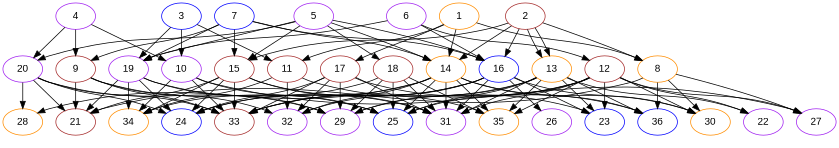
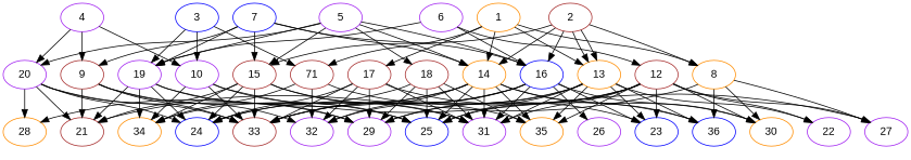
  digraph {
    fontname="Liberation Sans"
    node [alpha=0.07 color=purple fontname="Liberation Sans"]
    edge [fontname="Liberation Sans"]
    1 [alpha=0.15 color=darkorange expect_size=480651874266895089664]
    8 [alpha=0.16 color=darkorange expect_size=5921978620469972992]
-   11 [color=brown expect_size=12489679654188614680576]
+   11 [color=brown expect_size=12489679654188614680576 label=71]
    13 [alpha=0.19 color=darkorange expect_size=63533901060054768]
    14 [alpha=0.16 color=darkorange expect_size=660829719671085203456]
    17 [color=brown expect_size=48706509968154080]
    21 [alpha=0.04 color=brown expect_size=13424806483023093760]
    27 [alpha=0.19 expect_size=4171824007461277270016]
    30 [alpha=0.02 color=darkorange expect_size=6268211725500439068672]
    36 [color=blue expect_size=122760672353189888000]
    32 [alpha=0.06 expect_size=71111170269567400]
    34 [alpha=0.20 color=darkorange expect_size=46218613176181656]
    23 [alpha=0.18 color=blue expect_size=2721370479956877901824]
    25 [alpha=0.15 color=blue expect_size=5888198877580261376]
    33 [alpha=0.18 color=brown expect_size=848227016120232574976]
    22 [alpha=0.08 expect_size=17063215554985524723712]
    29 [alpha=0.05 expect_size=1499759484180346624]
    31 [alpha=0.09 expect_size=1370618068115150592]
    35 [alpha=0.06 color=darkorange expect_size=1291567707611183360]
    24 [color=blue expect_size=4852535598741944320]
    28 [alpha=0.00 color=darkorange expect_size=137785554110492032]
    2 [alpha=0.09 color=brown expect_size=3107087879327677677568]
    15 [alpha=0.01 color=brown expect_size=43951421675572312]
    16 [alpha=0.17 color=blue expect_size=1916346790245851136]
    26 [alpha=0.05 expect_size=125856871791591424]
    3 [alpha=0.12 color=blue expect_size=6322032590341660672]
    10 [alpha=0.17 expect_size=5842013256875168768]
    19 [expect_size=4059329424232660480]
    4 [alpha=0.17 expect_size=1780458638769995520]
    9 [alpha=0.18 color=brown expect_size=510745304158174592]
    20 [alpha=0.18 expect_size=1911931399806000300032]
    5 [alpha=0.20 expect_size=82312119203103824]
    18 [alpha=0.16 color=brown expect_size=15360145470240325632000]
    6 [alpha=0.02 expect_size=47462980816184304]
    12 [alpha=0.06 color=brown expect_size=9678713306882068447232]
    7 [alpha=0.11 color=blue expect_size=3060446251580718592]
    1 -> 8
    1 -> 11
+   1 -> 13
    1 -> 14
    1 -> 17
    8 -> 21
    8 -> 27
    8 -> 30
    8 -> 36
    11 -> 32
    11 -> 34
    11 -> 23
    13 -> 36
    13 -> 23
    13 -> 25
    13 -> 33
    13 -> 22
    13 -> 29
    13 -> 31
    13 -> 35
    14 -> 30
    14 -> 36
    14 -> 32
    14 -> 25
    14 -> 31
    14 -> 35
    14 -> 24
    14 -> 28
    17 -> 36
    17 -> 32
    17 -> 33
    17 -> 29
    17 -> 31
    17 -> 24
    2 -> 8
    2 -> 13
    2 -> 13
    2 -> 14
    2 -> 15
    2 -> 16
    15 -> 21
    15 -> 34
    15 -> 33
    15 -> 31
    15 -> 35
    15 -> 24
    16 -> 30
    16 -> 32
    16 -> 23
    16 -> 33
    16 -> 31
    16 -> 24
    16 -> 26
    3 -> 11
    3 -> 10
    3 -> 19
    10 -> 27
    10 -> 34
    10 -> 25
    10 -> 33
    19 -> 21
    19 -> 34
    19 -> 29
    19 -> 31
    19 -> 24
    4 -> 10
    4 -> 9
    4 -> 20
    9 -> 21
    9 -> 32
    9 -> 25
    9 -> 33
    20 -> 21
    20 -> 33
    20 -> 29
    20 -> 24
    20 -> 28
    5 -> 14
    5 -> 15
    5 -> 16
    5 -> 19
    5 -> 20
    5 -> 18
    18 -> 34
    18 -> 25
    18 -> 29
    18 -> 31
    18 -> 35
    6 -> 16
    6 -> 19
    6 -> 12
    12 -> 27
    12 -> 30
    12 -> 23
    12 -> 25
    12 -> 33
    12 -> 22
    12 -> 29
    12 -> 31
    12 -> 35
    7 -> 14
    7 -> 15
    7 -> 16
    7 -> 19
    7 -> 9
  }
